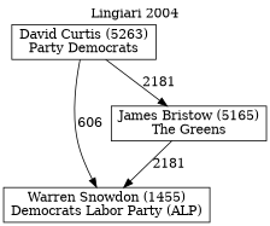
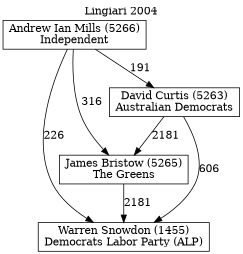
  digraph {
    label="Lingiari 2004"
    labelloc=t
    mclimit=10
    node [shape=box]
    n1 [label="Warren Snowdon (1455)\nDemocrats Labor Party (ALP)"]
-   n2 [label="James Bristow (5165)\nThe Greens"]
-   n3 [label="David Curtis (5263)\nParty Democrats"]
+   n2 [label="James Bristow (5265)\nThe Greens"]
+   n3 [label="David Curtis (5263)\nAustralian Democrats"]
+   n4 [label="Andrew Ian Mills (5266)\nIndependent"]
    n2 -> n1 [label=2181]
    n3 -> n1 [label=606]
    n3 -> n2 [label=2181]
+   n4 -> n1 [label=226]
+   n4 -> n2 [label=316]
+   n4 -> n3 [label=191]
  }
